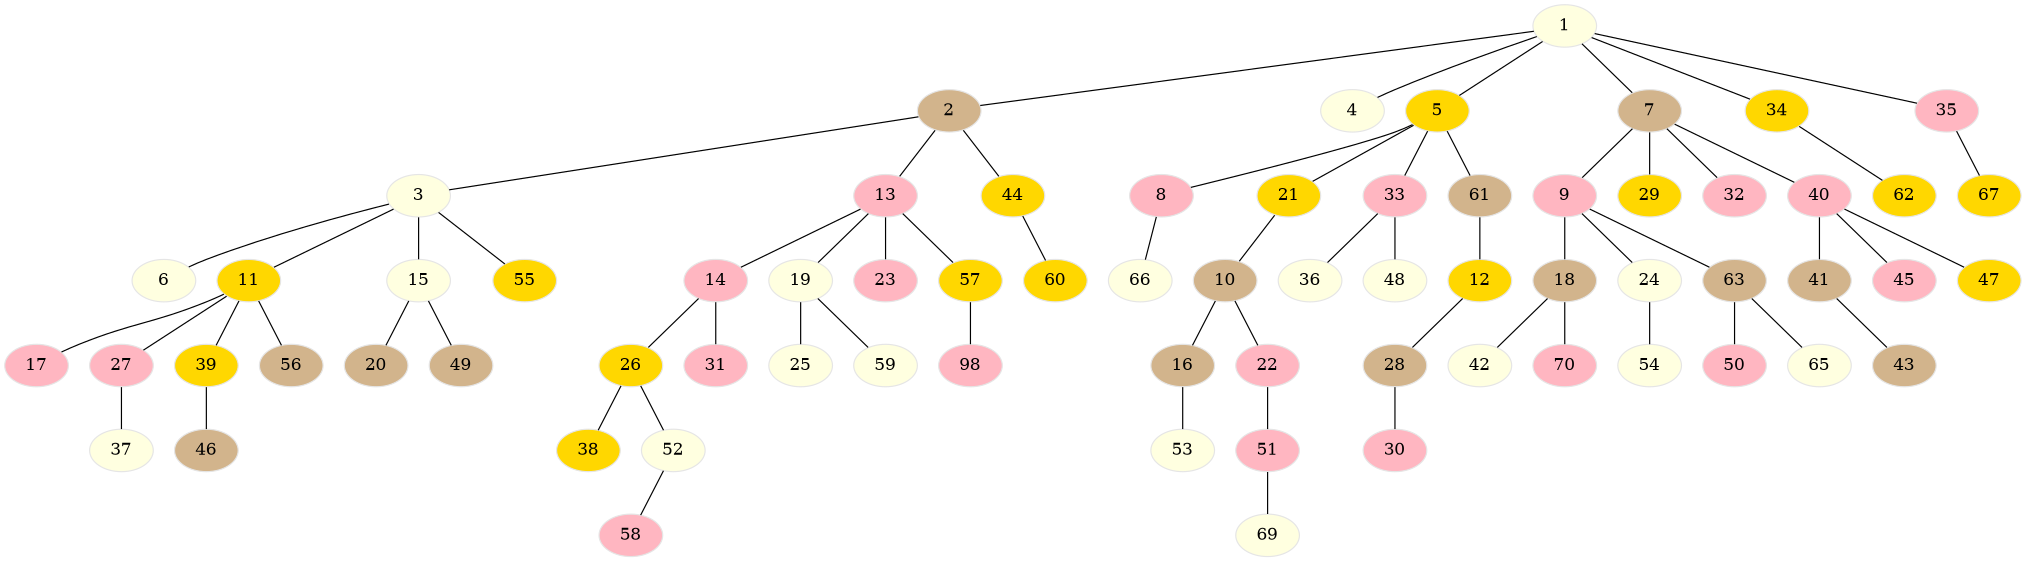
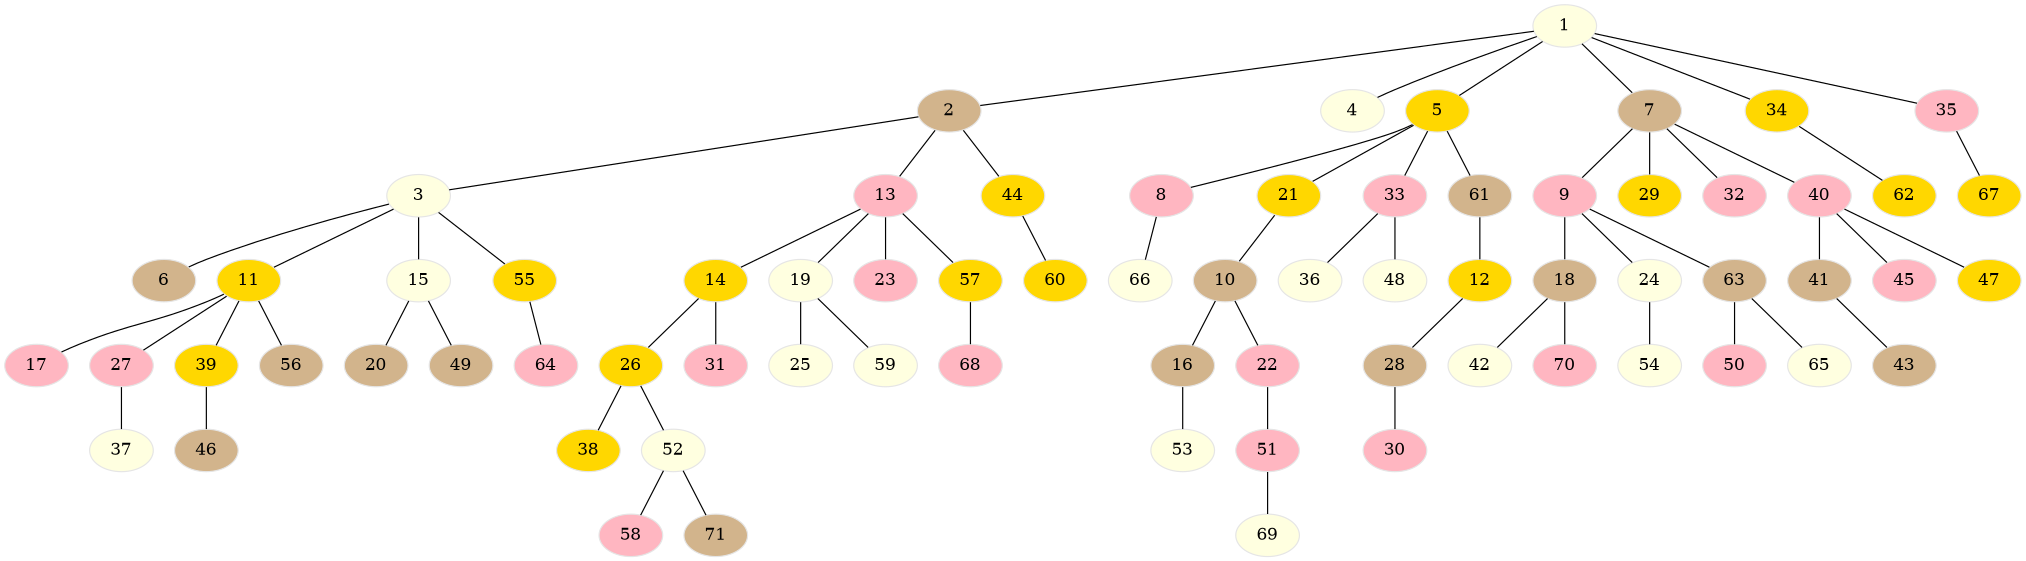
  graph {
    node [color=gray90 fillcolor=lightpink style=filled]
    1 [fillcolor=lightyellow]
    2 [fillcolor=tan]
    4 [fillcolor=lightyellow]
    5 [fillcolor=gold]
    7 [fillcolor=tan]
    34 [fillcolor=gold]
    35
    3 [fillcolor=lightyellow]
    13
    44 [fillcolor=gold]
    8
    21 [fillcolor=gold]
    33
    61 [fillcolor=tan]
    9
    29 [fillcolor=gold]
    32
    40
    62 [fillcolor=gold]
    67 [fillcolor=gold]
-   6 [fillcolor=lightyellow]
+   6 [fillcolor=tan]
    11 [fillcolor=gold]
    15 [fillcolor=lightyellow]
    55 [fillcolor=gold]
-   14
+   14 [fillcolor=gold]
    19 [fillcolor=lightyellow]
    23
    57 [fillcolor=gold]
    60 [fillcolor=gold]
    17
    27
    39 [fillcolor=gold]
    56 [fillcolor=tan]
    20 [fillcolor=tan]
    49 [fillcolor=tan]
+   64
    10 [fillcolor=tan]
    16 [fillcolor=tan]
    22
    66 [fillcolor=lightyellow]
    36 [fillcolor=lightyellow]
    48 [fillcolor=lightyellow]
    12 [fillcolor=gold]
    18 [fillcolor=tan]
    24 [fillcolor=lightyellow]
    63 [fillcolor=tan]
    41 [fillcolor=tan]
    45
    47 [fillcolor=gold]
    28 [fillcolor=tan]
    42 [fillcolor=lightyellow]
    70
    54 [fillcolor=lightyellow]
    50
    65 [fillcolor=lightyellow]
    53 [fillcolor=lightyellow]
    51
    37 [fillcolor=lightyellow]
    46 [fillcolor=tan]
    30
    26 [fillcolor=gold]
    31
    25 [fillcolor=lightyellow]
    59 [fillcolor=lightyellow]
-   68 [label=98]
+   68
    38 [fillcolor=gold]
    52 [fillcolor=lightyellow]
    69 [fillcolor=lightyellow]
    58
+   71 [fillcolor=tan]
    43 [fillcolor=tan]
    1 -- 2
    1 -- 4
    1 -- 5
    1 -- 7
    1 -- 34
    1 -- 35
    2 -- 3
    2 -- 13
    2 -- 44
    5 -- 8
    5 -- 21
    5 -- 33
    5 -- 61
    7 -- 9
    7 -- 29
    7 -- 32
    7 -- 40
    34 -- 62
    35 -- 67
    3 -- 6
    3 -- 11
    3 -- 15
    3 -- 55
    13 -- 14
    13 -- 19
    13 -- 23
    13 -- 57
    44 -- 60
    8 -- 66
    21 -- 10
    33 -- 36
    33 -- 48
    61 -- 12
    9 -- 18
    9 -- 24
    9 -- 63
    40 -- 41
    40 -- 45
    40 -- 47
    11 -- 17
    11 -- 27
    11 -- 39
    11 -- 56
    15 -- 20
    15 -- 49
+   55 -- 64
    14 -- 26
    14 -- 31
    19 -- 25
    19 -- 59
    57 -- 68
    27 -- 37
    39 -- 46
    10 -- 16
    10 -- 22
    16 -- 53
    22 -- 51
    12 -- 28
    18 -- 42
    18 -- 70
    24 -- 54
    63 -- 50
    63 -- 65
    41 -- 43
    28 -- 30
    51 -- 69
    26 -- 38
    26 -- 52
    52 -- 58
+   52 -- 71
  }
